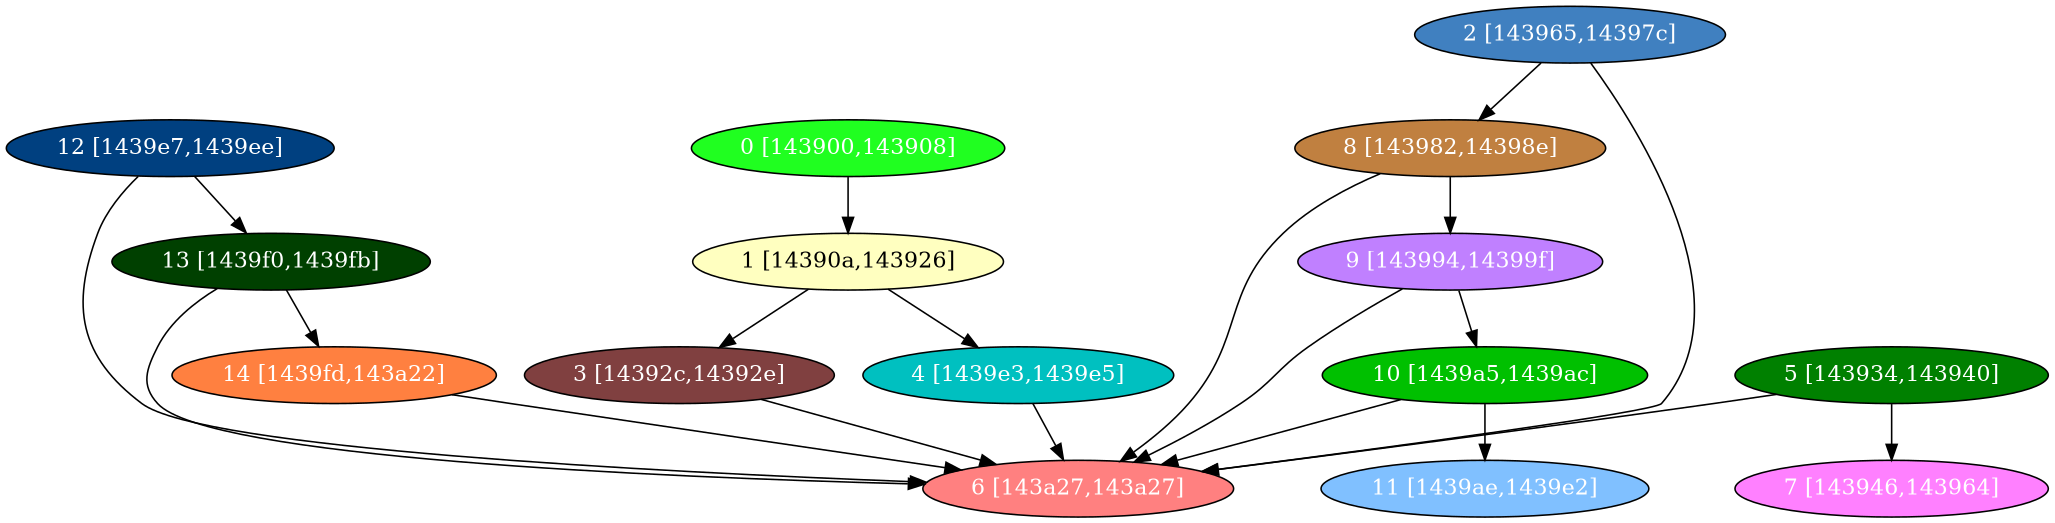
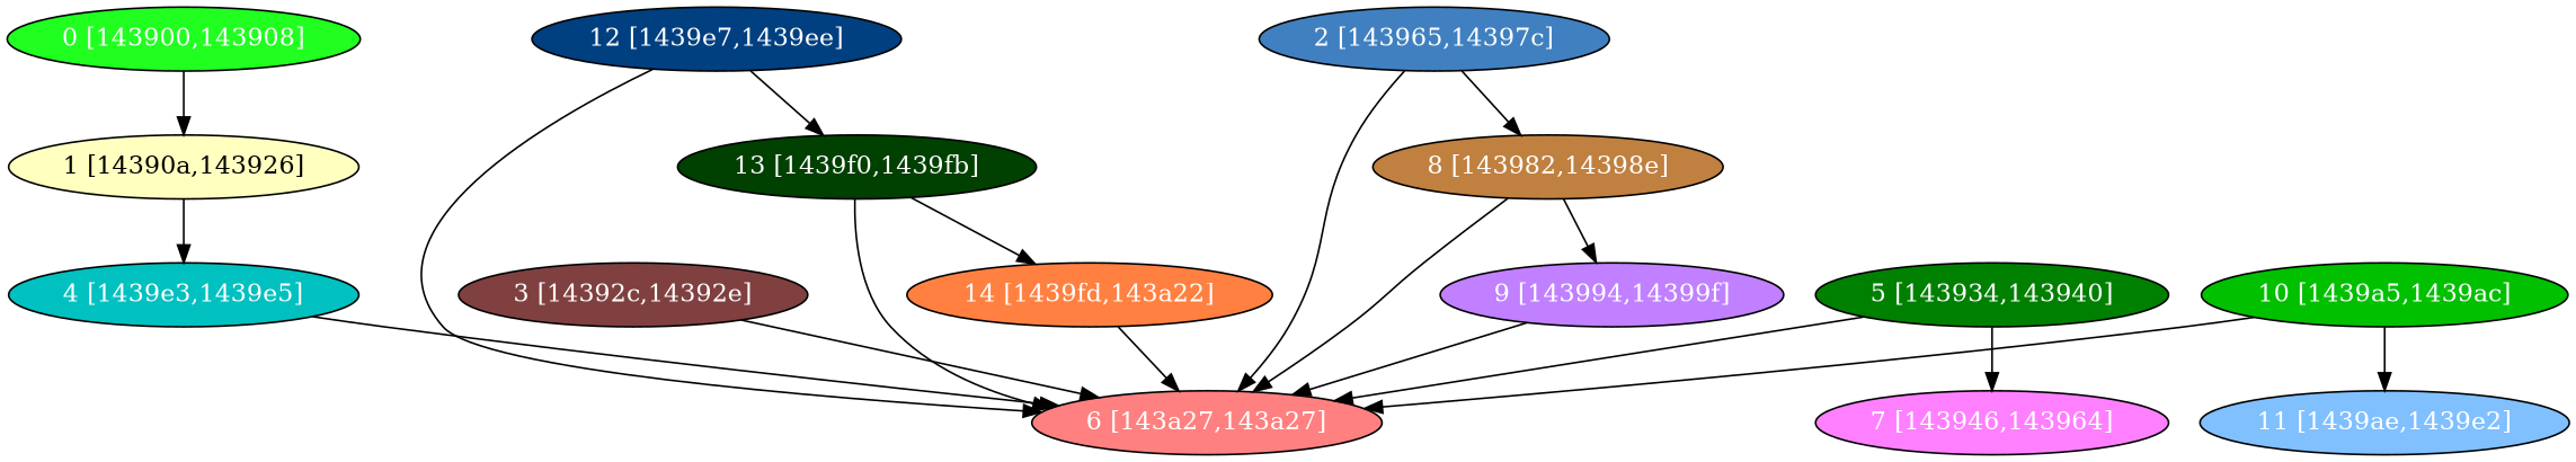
  digraph {
    node [fontcolor="#ffffff" shape=oval style=filled]
    n1 [fillcolor="#20FF20" label="0 [143900,143908]"]
    n2 [fillcolor="#FFFFC0" fontcolor="#000000" label="1 [14390a,143926]"]
    n3 [fillcolor="#804040" label="3 [14392c,14392e]"]
    n4 [fillcolor="#00C0C0" label="4 [1439e3,1439e5]"]
    n5 [fillcolor="#4080C0" label="2 [143965,14397c]"]
    n6 [fillcolor="#FF8080" label="6 [143a27,143a27]"]
    n7 [fillcolor="#C08040" label="8 [143982,14398e]"]
    n8 [fillcolor="#C080FF" label="9 [143994,14399f]"]
    n9 [fillcolor="#008000" label="5 [143934,143940]"]
    n10 [fillcolor="#FF80FF" label="7 [143946,143964]"]
    n11 [fillcolor="#004080" label="12 [1439e7,1439ee]"]
    n12 [fillcolor="#004000" label="13 [1439f0,1439fb]"]
    n13 [fillcolor="#00C000" label="10 [1439a5,1439ac]"]
    n14 [fillcolor="#80C0FF" label="11 [1439ae,1439e2]"]
    n15 [fillcolor="#FF8040" label="14 [1439fd,143a22]"]
    n1 -> n2
-   n2 -> n3
    n2 -> n4
    n3 -> n6
    n4 -> n6
    n5 -> n6
    n5 -> n7
    n7 -> n6
    n7 -> n8
    n8 -> n6
-   n8 -> n13
    n9 -> n6
    n9 -> n10
    n11 -> n6
    n11 -> n12
    n12 -> n6
    n12 -> n15
    n13 -> n6
    n13 -> n14
    n15 -> n6
  }
